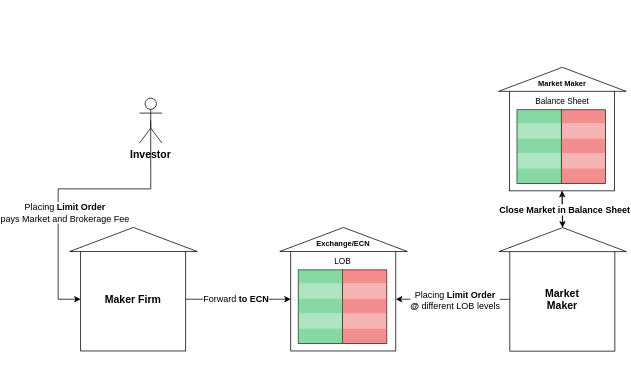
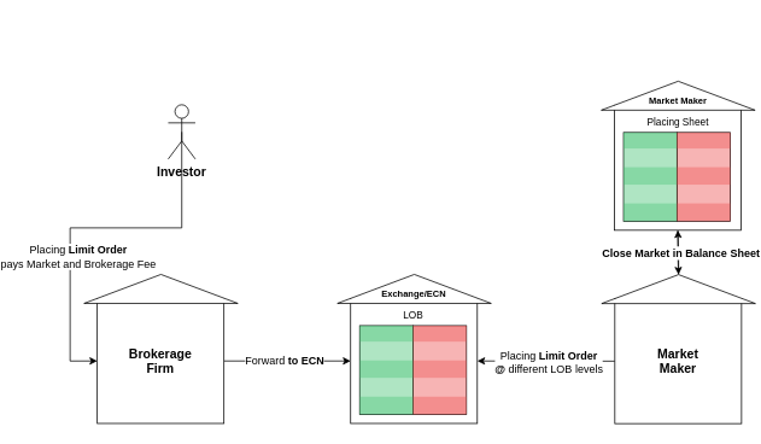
  <mxCell id="0" />
  <mxCell id="1" parent="0" />
  <mxCell id="2" value="" style="rounded=0;whiteSpace=wrap;html=1;fontStyle=1" vertex="1" parent="1"><mxGeometry x="330" y="329.05" width="140" height="138" as="geometry" /></mxCell>
  <mxCell id="3" value="" style="rounded=0;whiteSpace=wrap;html=1;fontSize=16;fontStyle=1" vertex="1" parent="1"><mxGeometry x="399" y="359.05" width="59" height="98" as="geometry" /></mxCell>
  <mxCell id="4" value="" style="triangle;whiteSpace=wrap;html=1;rotation=-90;fontStyle=1" vertex="1" parent="1"><mxGeometry x="384.38" y="233.43" width="32" height="170" as="geometry" /></mxCell>
  <mxCell id="5" value="&lt;span style=&quot;font-size: 11px;&quot;&gt;LOB&lt;/span&gt;" style="text;html=1;strokeColor=none;fillColor=none;align=center;verticalAlign=middle;whiteSpace=wrap;rounded=0;fontStyle=0;fontSize=11;" vertex="1" parent="1"><mxGeometry x="384.38" y="337.05" width="31" height="20" as="geometry" /></mxCell>
  <mxCell id="6" value="&lt;span style=&quot;font-size: 10px;&quot;&gt;Exchange/ECN&lt;/span&gt;" style="text;html=1;strokeColor=none;fillColor=none;align=center;verticalAlign=middle;whiteSpace=wrap;rounded=0;fontSize=10;fontStyle=1" vertex="1" parent="1"><mxGeometry x="370" y="309.05" width="60" height="30" as="geometry" /></mxCell>
  <mxCell id="7" value="" style="rounded=0;whiteSpace=wrap;html=1;fontSize=16;fontStyle=1" vertex="1" parent="1"><mxGeometry x="340" y="359.05" width="59" height="98" as="geometry" /></mxCell>
  <mxCell id="8" value="" style="rounded=0;whiteSpace=wrap;html=1;fontSize=16;labelBackgroundColor=none;fillColor=#37BF69;opacity=60;strokeColor=none;align=right;spacingRight=0;spacingBottom=5;fontStyle=1" vertex="1" parent="1"><mxGeometry x="340" y="359.05" width="59" height="18" as="geometry" /></mxCell>
  <mxCell id="9" value="" style="rounded=0;whiteSpace=wrap;html=1;fontSize=16;labelBackgroundColor=none;fillColor=#37BF69;opacity=40;strokeColor=none;align=right;spacingRight=0;spacingBottom=5;fontStyle=1" vertex="1" parent="1"><mxGeometry x="340" y="377.05" width="59" height="20" as="geometry" /></mxCell>
  <mxCell id="10" value="" style="rounded=0;whiteSpace=wrap;html=1;fontSize=16;labelBackgroundColor=none;fillColor=#37BF69;opacity=60;strokeColor=none;align=right;spacingRight=0;spacingBottom=5;fontStyle=1" vertex="1" parent="1"><mxGeometry x="340" y="397.05" width="59" height="20" as="geometry" /></mxCell>
  <mxCell id="11" value="" style="rounded=0;whiteSpace=wrap;html=1;fontSize=16;labelBackgroundColor=none;fillColor=#37BF69;opacity=40;strokeColor=none;align=right;spacingRight=0;spacingBottom=5;fontStyle=1" vertex="1" parent="1"><mxGeometry x="340" y="417.05" width="59" height="20" as="geometry" /></mxCell>
  <mxCell id="12" value="" style="rounded=0;whiteSpace=wrap;html=1;fontSize=16;labelBackgroundColor=none;fillColor=#37BF69;opacity=60;strokeColor=none;align=right;spacingRight=0;spacingBottom=5;fontStyle=1" vertex="1" parent="1"><mxGeometry x="340" y="437.05" width="59" height="20" as="geometry" /></mxCell>
  <mxCell id="13" value="" style="rounded=0;whiteSpace=wrap;html=1;fontSize=16;labelBackgroundColor=none;fillColor=#EB4444;opacity=60;strokeColor=none;align=right;spacingRight=0;spacingBottom=5;fontStyle=1" vertex="1" parent="1"><mxGeometry x="399" y="359.05" width="59" height="18" as="geometry" /></mxCell>
  <mxCell id="14" value="" style="rounded=0;whiteSpace=wrap;html=1;fontSize=16;labelBackgroundColor=none;fillColor=#EB4444;opacity=40;strokeColor=none;align=right;spacingRight=0;spacingBottom=5;fontStyle=1" vertex="1" parent="1"><mxGeometry x="399" y="377.05" width="59" height="20" as="geometry" /></mxCell>
  <mxCell id="15" value="" style="rounded=0;whiteSpace=wrap;html=1;fontSize=16;labelBackgroundColor=none;fillColor=#EB4444;opacity=60;strokeColor=none;align=right;spacingRight=0;spacingBottom=5;fontStyle=1" vertex="1" parent="1"><mxGeometry x="399" y="397.05" width="59" height="20" as="geometry" /></mxCell>
  <mxCell id="16" value="" style="rounded=0;whiteSpace=wrap;html=1;fontSize=16;labelBackgroundColor=none;fillColor=#EB4444;opacity=40;strokeColor=none;align=right;spacingRight=0;spacingBottom=5;fontStyle=1" vertex="1" parent="1"><mxGeometry x="399" y="417.05" width="59" height="20" as="geometry" /></mxCell>
  <mxCell id="17" value="" style="rounded=0;whiteSpace=wrap;html=1;fontSize=16;labelBackgroundColor=none;fillColor=#EB4444;opacity=60;strokeColor=none;align=right;spacingRight=0;spacingBottom=5;fontStyle=1" vertex="1" parent="1"><mxGeometry x="399" y="437.05" width="59" height="20" as="geometry" /></mxCell>
  <mxCell id="18" style="edgeStyle=orthogonalEdgeStyle;rounded=0;orthogonalLoop=1;jettySize=auto;html=1;exitX=0.5;exitY=0.5;exitDx=0;exitDy=0;exitPerimeter=0;fontSize=11;entryX=0;entryY=0.5;entryDx=0;entryDy=0;" edge="1" parent="1" source="42" target="21"><mxGeometry relative="1" as="geometry"><mxPoint x="30" y="300" as="targetPoint" /><Array as="points"><mxPoint x="143" y="251" /><mxPoint x="20" y="251" /><mxPoint x="20" y="398" /></Array></mxGeometry></mxCell>
  <mxCell id="19" style="edgeStyle=orthogonalEdgeStyle;rounded=0;orthogonalLoop=1;jettySize=auto;html=1;exitX=1;exitY=0.5;exitDx=0;exitDy=0;fontSize=11;entryX=0;entryY=0.5;entryDx=0;entryDy=0;" edge="1" parent="1" source="21" target="2"><mxGeometry relative="1" as="geometry"><mxPoint x="350" y="398" as="targetPoint" /></mxGeometry></mxCell>
  <mxCell id="20" value="&lt;span style=&quot;font-size: 12px;&quot;&gt;Forward&amp;nbsp;&lt;/span&gt;&lt;span style=&quot;font-size: 12px; font-weight: 700;&quot;&gt;to ECN&lt;/span&gt;" style="edgeLabel;html=1;align=center;verticalAlign=middle;resizable=0;points=[];fontSize=11;" vertex="1" connectable="0" parent="19"><mxGeometry x="-0.061" y="1" relative="1" as="geometry"><mxPoint as="offset" /></mxGeometry></mxCell>
  <mxCell id="21" value="" style="rounded=0;whiteSpace=wrap;html=1;fontStyle=1" vertex="1" parent="1"><mxGeometry x="50" y="329.05" width="140" height="138" as="geometry" /></mxCell>
  <mxCell id="22" value="" style="triangle;whiteSpace=wrap;html=1;rotation=-90;fontStyle=1" vertex="1" parent="1"><mxGeometry x="104.38" y="233.43" width="32" height="170" as="geometry" /></mxCell>
- <mxCell id="23" value="&lt;span style=&quot;font-size: 14px;&quot;&gt;Maker Firm&lt;/span&gt;" style="text;html=1;strokeColor=none;fillColor=none;align=center;verticalAlign=middle;whiteSpace=wrap;rounded=0;fontSize=14;fontStyle=1" vertex="1" parent="1"><mxGeometry x="80.38" y="383.05" width="80" height="30" as="geometry" /></mxCell>
+ <mxCell id="23" value="&lt;span style=&quot;font-size: 14px;&quot;&gt;Brokerage Firm&lt;/span&gt;" style="text;html=1;strokeColor=none;fillColor=none;align=center;verticalAlign=middle;whiteSpace=wrap;rounded=0;fontSize=14;fontStyle=1" vertex="1" parent="1"><mxGeometry x="80.38" y="383.05" width="80" height="30" as="geometry" /></mxCell>
  <mxCell id="24" value="&lt;span style=&quot;font-weight: normal;&quot;&gt;Placing&amp;nbsp;&lt;/span&gt;Limit Order&lt;br&gt;&lt;span style=&quot;font-weight: normal;&quot;&gt;pays Market and Brokerage Fee&lt;/span&gt;" style="edgeLabel;html=1;align=center;verticalAlign=middle;resizable=0;points=[];fontSize=12;fontStyle=1" vertex="1" connectable="0" parent="1"><mxGeometry x="30" y="283.62" as="geometry"><mxPoint x="-2" y="-1" as="offset" /></mxGeometry></mxCell>
  <mxCell id="25" style="edgeStyle=orthogonalEdgeStyle;rounded=0;orthogonalLoop=1;jettySize=auto;html=1;exitX=0.5;exitY=1;exitDx=0;exitDy=0;entryX=1;entryY=0.5;entryDx=0;entryDy=0;fontSize=14;" edge="1" parent="1" source="26" target="46"><mxGeometry relative="1" as="geometry" /></mxCell>
  <mxCell id="26" value="" style="rounded=0;whiteSpace=wrap;html=1;fontStyle=1" vertex="1" parent="1"><mxGeometry x="621.62" y="115.62" width="140" height="138" as="geometry" /></mxCell>
  <mxCell id="27" value="" style="rounded=0;whiteSpace=wrap;html=1;fontSize=16;fontStyle=1" vertex="1" parent="1"><mxGeometry x="690.62" y="145.62" width="59" height="98" as="geometry" /></mxCell>
  <mxCell id="28" value="" style="triangle;whiteSpace=wrap;html=1;rotation=-90;fontStyle=1" vertex="1" parent="1"><mxGeometry x="676" y="20" width="32" height="170" as="geometry" /></mxCell>
- <mxCell id="29" value="&lt;span style=&quot;font-size: 11px;&quot;&gt;Balance Sheet&lt;/span&gt;" style="text;html=1;strokeColor=none;fillColor=none;align=center;verticalAlign=middle;whiteSpace=wrap;rounded=0;fontStyle=0;fontSize=11;" vertex="1" parent="1"><mxGeometry x="644.19" y="123.62" width="95.62" height="20" as="geometry" /></mxCell>
+ <mxCell id="29" value="&lt;span style=&quot;font-size: 11px;&quot;&gt;Placing Sheet&lt;/span&gt;" style="text;html=1;strokeColor=none;fillColor=none;align=center;verticalAlign=middle;whiteSpace=wrap;rounded=0;fontStyle=0;fontSize=11;" vertex="1" parent="1"><mxGeometry x="644.19" y="123.62" width="95.62" height="20" as="geometry" /></mxCell>
  <mxCell id="30" value="&lt;span style=&quot;font-size: 10px;&quot;&gt;Market Maker&lt;/span&gt;" style="text;html=1;strokeColor=none;fillColor=none;align=center;verticalAlign=middle;whiteSpace=wrap;rounded=0;fontSize=10;fontStyle=1" vertex="1" parent="1"><mxGeometry x="651.5" y="95.62" width="80" height="30" as="geometry" /></mxCell>
  <mxCell id="31" value="" style="rounded=0;whiteSpace=wrap;html=1;fontSize=16;fontStyle=1" vertex="1" parent="1"><mxGeometry x="631.62" y="145.62" width="59" height="98" as="geometry" /></mxCell>
  <mxCell id="32" value="" style="rounded=0;whiteSpace=wrap;html=1;fontSize=16;labelBackgroundColor=none;fillColor=#37BF69;opacity=60;strokeColor=none;align=right;spacingRight=0;spacingBottom=5;fontStyle=1" vertex="1" parent="1"><mxGeometry x="631.62" y="145.62" width="59" height="18" as="geometry" /></mxCell>
  <mxCell id="33" value="" style="rounded=0;whiteSpace=wrap;html=1;fontSize=16;labelBackgroundColor=none;fillColor=#37BF69;opacity=40;strokeColor=none;align=right;spacingRight=0;spacingBottom=5;fontStyle=1" vertex="1" parent="1"><mxGeometry x="631.62" y="163.62" width="59" height="20" as="geometry" /></mxCell>
  <mxCell id="34" value="" style="rounded=0;whiteSpace=wrap;html=1;fontSize=16;labelBackgroundColor=none;fillColor=#37BF69;opacity=60;strokeColor=none;align=right;spacingRight=0;spacingBottom=5;fontStyle=1" vertex="1" parent="1"><mxGeometry x="631.62" y="183.62" width="59" height="20" as="geometry" /></mxCell>
  <mxCell id="35" value="" style="rounded=0;whiteSpace=wrap;html=1;fontSize=16;labelBackgroundColor=none;fillColor=#37BF69;opacity=40;strokeColor=none;align=right;spacingRight=0;spacingBottom=5;fontStyle=1" vertex="1" parent="1"><mxGeometry x="631.62" y="203.62" width="59" height="20" as="geometry" /></mxCell>
  <mxCell id="36" value="" style="rounded=0;whiteSpace=wrap;html=1;fontSize=16;labelBackgroundColor=none;fillColor=#37BF69;opacity=60;strokeColor=none;align=right;spacingRight=0;spacingBottom=5;fontStyle=1" vertex="1" parent="1"><mxGeometry x="631.62" y="223.62" width="59" height="20" as="geometry" /></mxCell>
  <mxCell id="37" value="" style="rounded=0;whiteSpace=wrap;html=1;fontSize=16;labelBackgroundColor=none;fillColor=#EB4444;opacity=60;strokeColor=none;align=right;spacingRight=0;spacingBottom=5;fontStyle=1" vertex="1" parent="1"><mxGeometry x="690.62" y="145.62" width="59" height="18" as="geometry" /></mxCell>
  <mxCell id="38" value="" style="rounded=0;whiteSpace=wrap;html=1;fontSize=16;labelBackgroundColor=none;fillColor=#EB4444;opacity=40;strokeColor=none;align=right;spacingRight=0;spacingBottom=5;fontStyle=1" vertex="1" parent="1"><mxGeometry x="690.62" y="163.62" width="59" height="20" as="geometry" /></mxCell>
  <mxCell id="39" value="" style="rounded=0;whiteSpace=wrap;html=1;fontSize=16;labelBackgroundColor=none;fillColor=#EB4444;opacity=60;strokeColor=none;align=right;spacingRight=0;spacingBottom=5;fontStyle=1" vertex="1" parent="1"><mxGeometry x="690.62" y="183.62" width="59" height="20" as="geometry" /></mxCell>
  <mxCell id="40" value="" style="rounded=0;whiteSpace=wrap;html=1;fontSize=16;labelBackgroundColor=none;fillColor=#EB4444;opacity=40;strokeColor=none;align=right;spacingRight=0;spacingBottom=5;fontStyle=1" vertex="1" parent="1"><mxGeometry x="690.62" y="203.62" width="59" height="20" as="geometry" /></mxCell>
  <mxCell id="41" value="" style="rounded=0;whiteSpace=wrap;html=1;fontSize=16;labelBackgroundColor=none;fillColor=#EB4444;opacity=60;strokeColor=none;align=right;spacingRight=0;spacingBottom=5;fontStyle=1" vertex="1" parent="1"><mxGeometry x="690.62" y="223.62" width="59" height="20" as="geometry" /></mxCell>
- <mxCell id="42" value="Investor" style="shape=umlActor;verticalLabelPosition=bottom;verticalAlign=top;html=1;outlineConnect=0;fontStyle=1;fontSize=14;" vertex="1" parent="1"><mxGeometry x="128.38" y="130" width="30" height="60" as="geometry" /></mxCell>
+ <mxCell id="42" value="Investor" style="shape=umlActor;verticalLabelPosition=bottom;verticalAlign=top;html=1;outlineConnect=0;fontStyle=1;fontSize=14;" vertex="1" parent="1"><mxGeometry x="128.38" y="115" width="30" height="60" as="geometry" /></mxCell>
  <mxCell id="43" style="edgeStyle=orthogonalEdgeStyle;rounded=0;orthogonalLoop=1;jettySize=auto;html=1;exitX=0;exitY=0.5;exitDx=0;exitDy=0;entryX=1;entryY=0.5;entryDx=0;entryDy=0;fontSize=14;" edge="1" parent="1" source="44" target="2"><mxGeometry relative="1" as="geometry" /></mxCell>
  <mxCell id="44" value="" style="rounded=0;whiteSpace=wrap;html=1;fontStyle=1" vertex="1" parent="1"><mxGeometry x="622" y="329.24" width="140" height="138" as="geometry" /></mxCell>
  <mxCell id="45" style="edgeStyle=orthogonalEdgeStyle;rounded=0;orthogonalLoop=1;jettySize=auto;html=1;exitX=1;exitY=0.5;exitDx=0;exitDy=0;entryX=0.5;entryY=1;entryDx=0;entryDy=0;fontSize=14;" edge="1" parent="1" source="46" target="26"><mxGeometry relative="1" as="geometry" /></mxCell>
  <mxCell id="46" value="" style="triangle;whiteSpace=wrap;html=1;rotation=-90;fontStyle=1" vertex="1" parent="1"><mxGeometry x="676.38" y="233.62" width="32" height="170" as="geometry" /></mxCell>
  <mxCell id="47" value="&lt;span style=&quot;font-size: 14px;&quot;&gt;Market Maker&lt;/span&gt;" style="text;html=1;strokeColor=none;fillColor=none;align=center;verticalAlign=middle;whiteSpace=wrap;rounded=0;fontSize=14;fontStyle=1" vertex="1" parent="1"><mxGeometry x="651.62" y="383.24" width="80" height="30" as="geometry" /></mxCell>
  <mxCell id="48" value="Close Market in Balance Sheet" style="edgeLabel;html=1;align=center;verticalAlign=middle;resizable=0;points=[];fontSize=12;fontStyle=1" vertex="1" connectable="0" parent="1"><mxGeometry x="690.62" y="276" as="geometry"><mxPoint x="4" y="2" as="offset" /></mxGeometry></mxCell>
  <mxCell id="49" value="&lt;span style=&quot;font-weight: 400;&quot;&gt;Placing &lt;/span&gt;Limit Order&lt;br&gt;@ &lt;span style=&quot;font-weight: normal;&quot;&gt;different LOB levels&lt;/span&gt;" style="edgeLabel;html=1;align=center;verticalAlign=middle;resizable=0;points=[];fontSize=12;fontStyle=1" vertex="1" connectable="0" parent="1"><mxGeometry x="544" y="397.05" as="geometry"><mxPoint x="4" y="2" as="offset" /></mxGeometry></mxCell>
